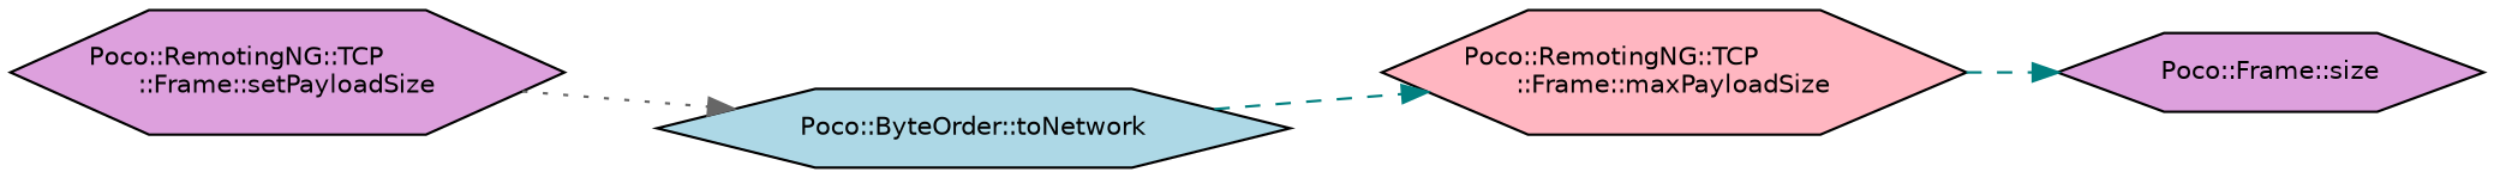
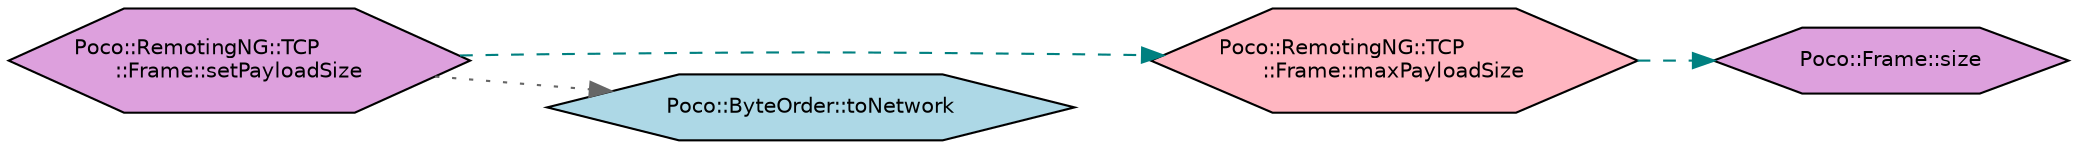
  digraph {
    rankdir=LR
    node [color=black fillcolor=plum fontname=Helvetica fontsize=10 shape=hexagon style=filled]
    edge [color=teal fontname=Helvetica fontsize=10 labelfontname=Helvetica labelfontsize=10 style=dashed]
    n1 [fontcolor=black height=0.2 label="Poco::RemotingNG::TCP\l::Frame::setPayloadSize" width=0.4]
    n2 [fillcolor=lightpink height=0.2 label="Poco::RemotingNG::TCP\l::Frame::maxPayloadSize" width=0.4]
    n3 [fillcolor=lightblue height=0.2 label="Poco::ByteOrder::toNetwork" width=0.4]
    n4 [height=0.2 label="Poco::Frame::size" width=0.4]
-   n3 -> n2
+   n1 -> n2
    n1 -> n3 [color=gray40 style=dotted]
    n2 -> n4
  }
